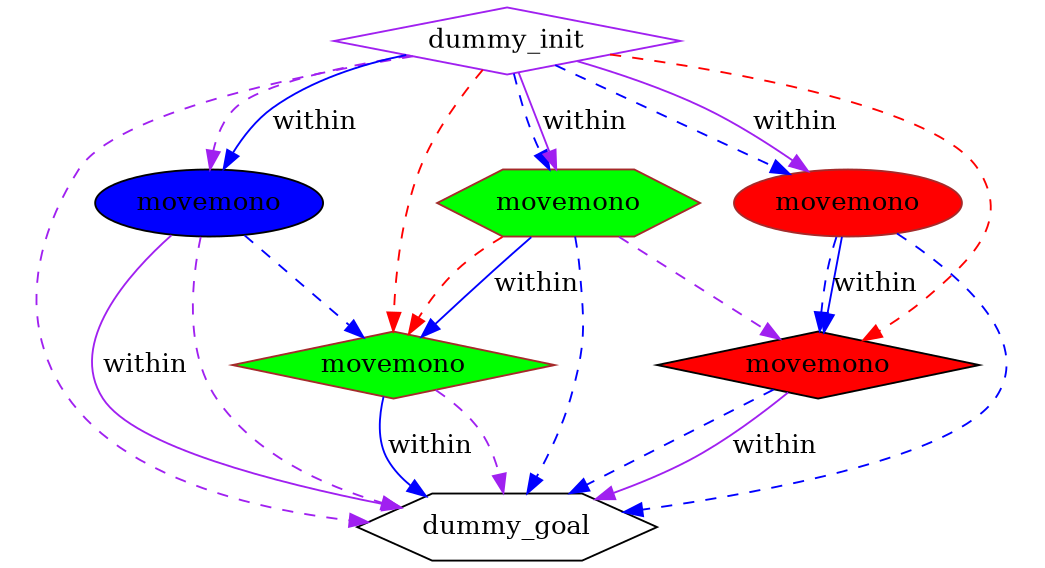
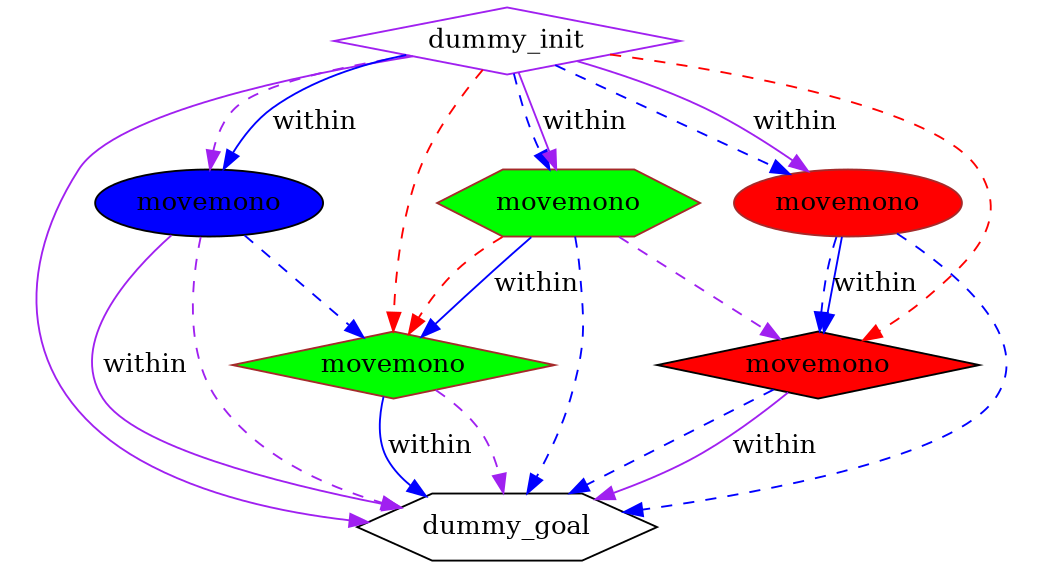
  digraph {
    node [fillcolor=white style=filled color=black shape=diamond]
    edge [color=blue style=dashed]
    n1 [label=dummy_init color=purple]
    n2 [label=dummy_goal shape=hexagon]
    n3 [fillcolor=red label=movemono]
    n4 [fillcolor=blue label=movemono shape=ellipse]
    n5 [fillcolor=green label=movemono color=brown]
    n6 [fillcolor=green label=movemono color=brown shape=hexagon]
    n7 [fillcolor=red label=movemono color=brown shape=ellipse]
-   n1 -> n2 [color=purple]
+   n1 -> n2 [color=purple style=solid]
    n1 -> n3 [color=red]
    n1 -> n4 [color=purple]
    n1 -> n4 [label=within style=""]
    n1 -> n5 [color=red]
    n1 -> n6
    n1 -> n6 [color=purple label=within style=""]
    n1 -> n7
    n1 -> n7 [color=purple label=within style=""]
    n3 -> n2
    n3 -> n2 [color=purple label=within style=""]
    n4 -> n2 [color=purple]
    n4 -> n2 [color=purple label=within style=""]
    n4 -> n5
    n5 -> n2 [color=purple]
    n5 -> n2 [label=within style=""]
    n6 -> n2
    n6 -> n3 [color=purple]
    n6 -> n5 [color=red]
    n6 -> n5 [label=within style=""]
    n7 -> n2
    n7 -> n3
    n7 -> n3 [label=within style=""]
  }
